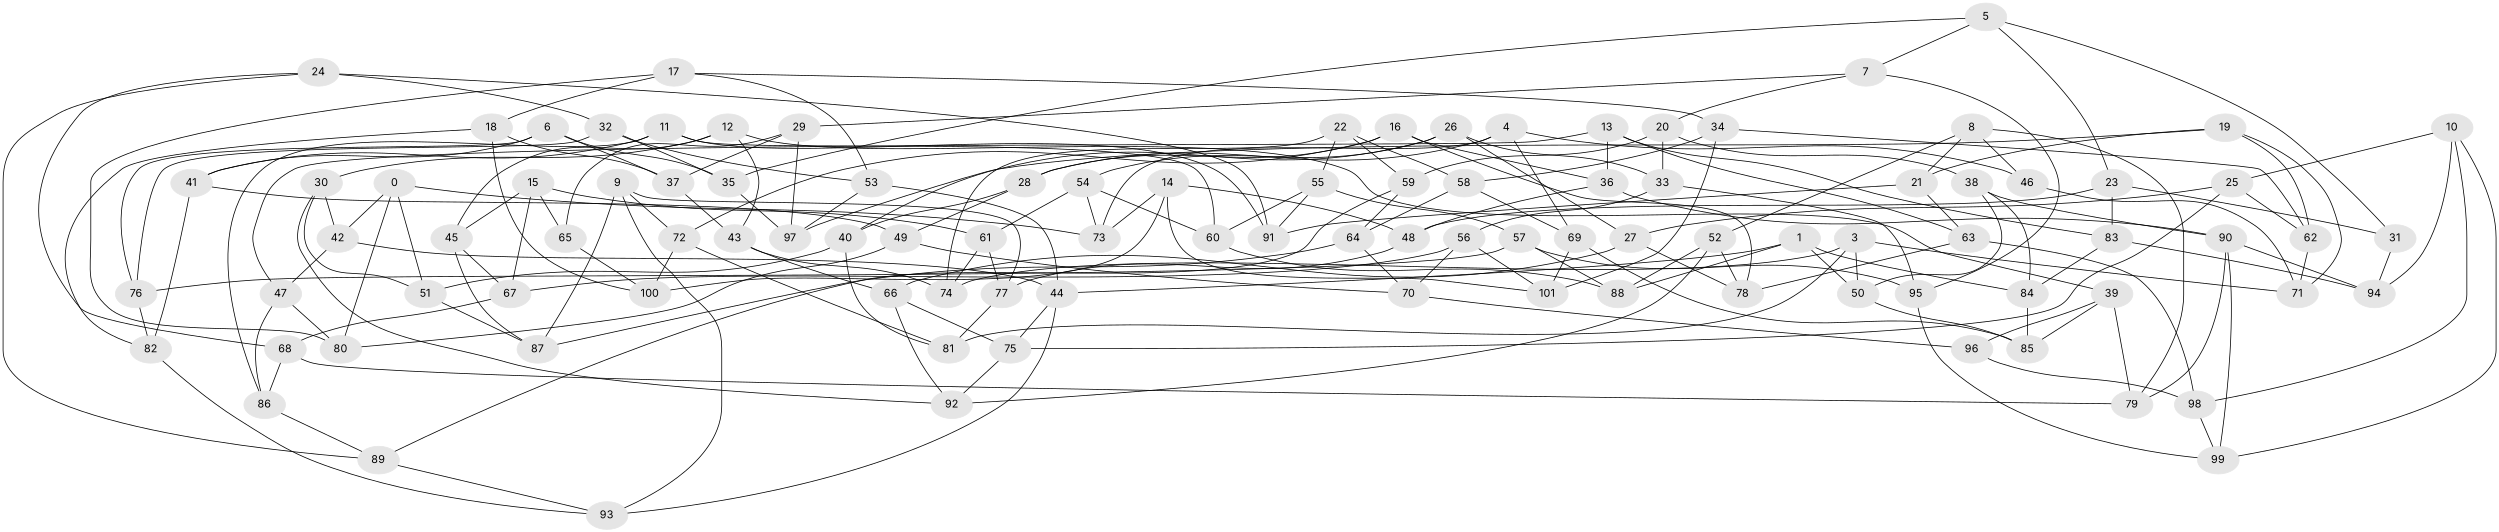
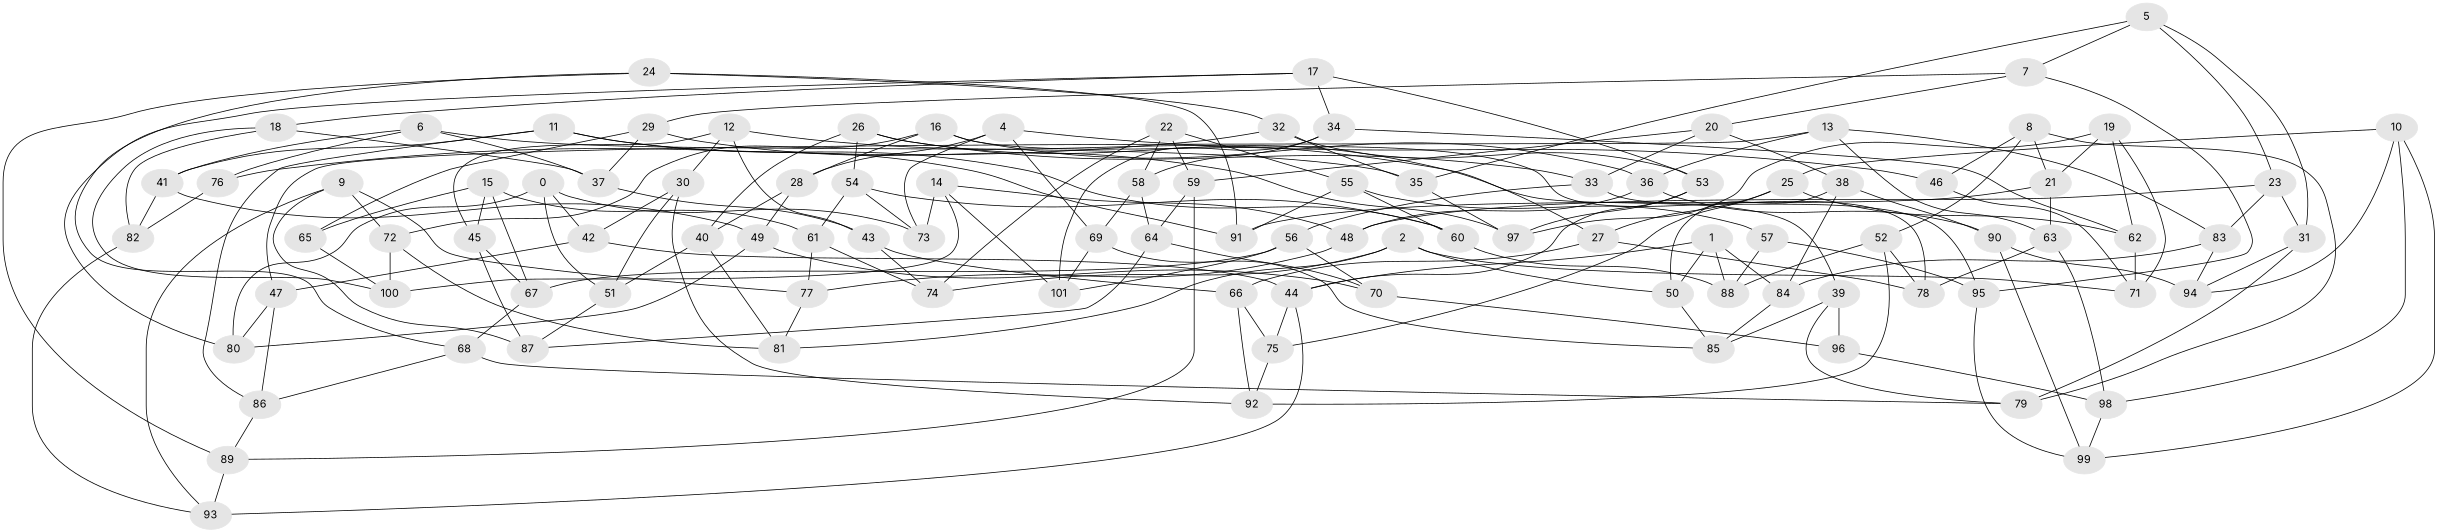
  graph {
    fontname=Inter
    node [color=gray90 fontname=Inter style=filled]
    edge [fontname=Inter]
    1
    44
    50
    84
    88
    93
    75
    85
-   2 [label=3]
+   2
    71
    74
    81
    n13 [label=0]
    42
    51
    73
    80
    47
    87
    4
    28
    46
    69
    40
    49
    101
    5
    7
    23
    31
    35
    20
    29
    95
    83
    48
    79
    94
    97
    6
    37
    41
    76
    43
    82
    33
    38
    59
    65
    99
    8
    21
    52
    91
    63
    78
    92
    9
    72
    77
    100
    10
    25
    98
    62
    27
    11
    60
    86
    89
    12
    30
    39
    45
    96
    66
    67
    13
    36
    90
    14
    15
    61
    68
    16
    17
    18
    34
    53
    58
    19
    56
    64
    22
    55
    57
    24
    32
    26
    54
    70
    1 -- 44
    1 -- 50
    1 -- 84
    1 -- 88
    44 -- 93
    44 -- 75
    50 -- 85
    84 -- 85
    75 -- 92
    2 -- 50
    2 -- 71
    2 -- 74
    2 -- 81
    n13 -- 42
    n13 -- 51
    n13 -- 73
    n13 -- 80
    42 -- 44
    42 -- 47
    51 -- 87
    47 -- 80
    47 -- 86
    4 -- 73
    4 -- 28
    4 -- 46
    4 -- 69
    28 -- 40
    28 -- 49
    46 -- 71
    69 -- 85
    69 -- 101
    40 -- 81
    40 -- 51
    49 -- 80
    49 -- 70
    5 -- 7
    5 -- 23
    5 -- 31
    5 -- 35
    7 -- 20
    7 -- 29
    7 -- 95
    23 -- 31
    23 -- 83
    23 -- 48
-   90 -- 79
+   31 -- 79
    31 -- 94
    35 -- 97
    20 -- 33
    20 -- 38
    20 -- 59
    29 -- 97
    29 -- 37
    29 -- 65
    95 -- 99
    83 -- 84
    83 -- 94
    48 -- 77
    6 -- 35
    6 -- 37
    6 -- 41
    6 -- 76
    37 -- 43
    41 -- 49
    41 -- 82
    76 -- 82
    43 -- 74
    43 -- 66
    82 -- 93
    33 -- 95
    33 -- 56
    38 -- 50
    38 -- 84
    38 -- 90
    59 -- 89
    59 -- 64
    65 -- 100
    8 -- 46
    8 -- 79
    8 -- 21
    8 -- 52
    21 -- 91
    21 -- 63
    52 -- 88
    52 -- 78
    52 -- 92
    63 -- 78
    63 -- 98
    9 -- 93
    9 -- 87
    9 -- 72
    9 -- 77
    72 -- 81
    72 -- 100
    77 -- 81
    10 -- 94
    10 -- 99
    10 -- 25
    10 -- 98
    25 -- 75
    25 -- 62
    25 -- 27
    98 -- 99
    62 -- 71
    27 -- 78
    27 -- 66
    11 -- 41
    11 -- 91
    11 -- 60
    11 -- 86
    60 -- 88
    86 -- 89
    89 -- 93
    12 -- 43
    12 -- 30
    12 -- 39
    12 -- 45
    30 -- 42
    30 -- 51
    30 -- 92
    39 -- 85
    39 -- 79
    39 -- 96
    45 -- 87
    45 -- 67
    96 -- 98
    66 -- 75
    66 -- 92
    67 -- 68
    13 -- 47
    13 -- 83
    13 -- 63
    13 -- 36
    36 -- 48
    36 -- 90
    90 -- 94
    90 -- 99
    14 -- 73
    14 -- 101
    14 -- 48
    14 -- 100
    15 -- 65
    15 -- 45
    15 -- 67
    15 -- 61
    61 -- 74
    61 -- 77
    68 -- 79
    68 -- 86
    16 -- 28
    16 -- 78
    16 -- 72
    16 -- 36
    17 -- 80
    17 -- 18
    17 -- 34
    17 -- 53
    18 -- 37
    18 -- 82
    18 -- 100
    34 -- 101
    34 -- 62
    34 -- 58
    53 -- 44
    53 -- 97
    58 -- 69
    58 -- 64
    19 -- 71
    19 -- 97
    19 -- 21
    19 -- 62
    56 -- 101
    56 -- 67
    56 -- 70
    64 -- 87
    64 -- 70
    22 -- 74
    22 -- 59
    22 -- 58
    22 -- 55
    55 -- 91
    55 -- 60
    55 -- 57
    57 -- 88
    57 -- 95
-   57 -- 76
    24 -- 91
    24 -- 89
    24 -- 68
    24 -- 32
    32 -- 35
    32 -- 76
    32 -- 53
    26 -- 40
    26 -- 33
    26 -- 27
    26 -- 54
    54 -- 73
    54 -- 60
    54 -- 61
    70 -- 96
  }
